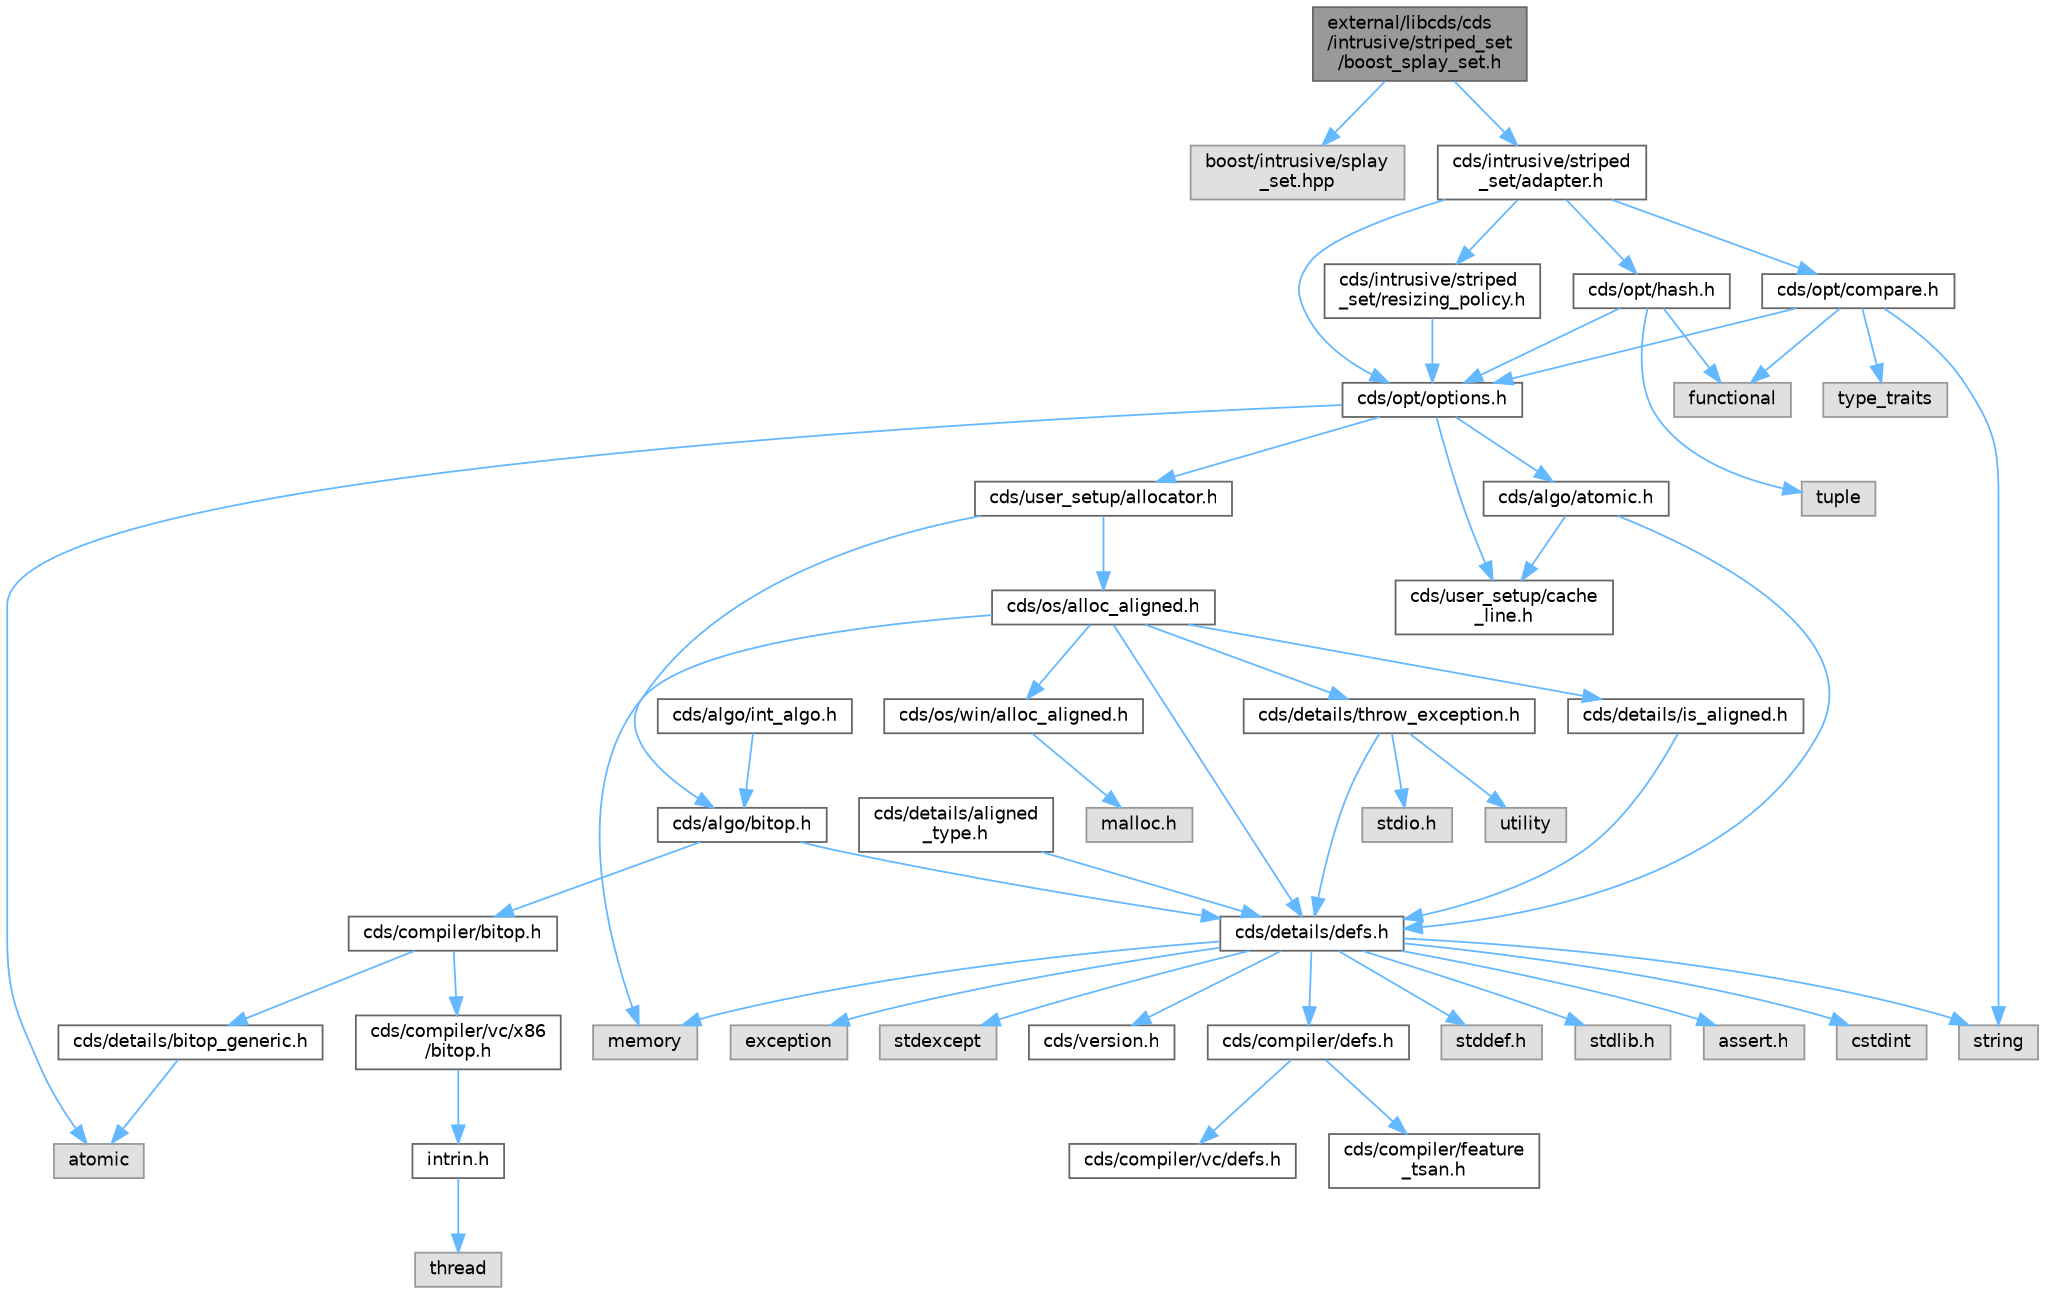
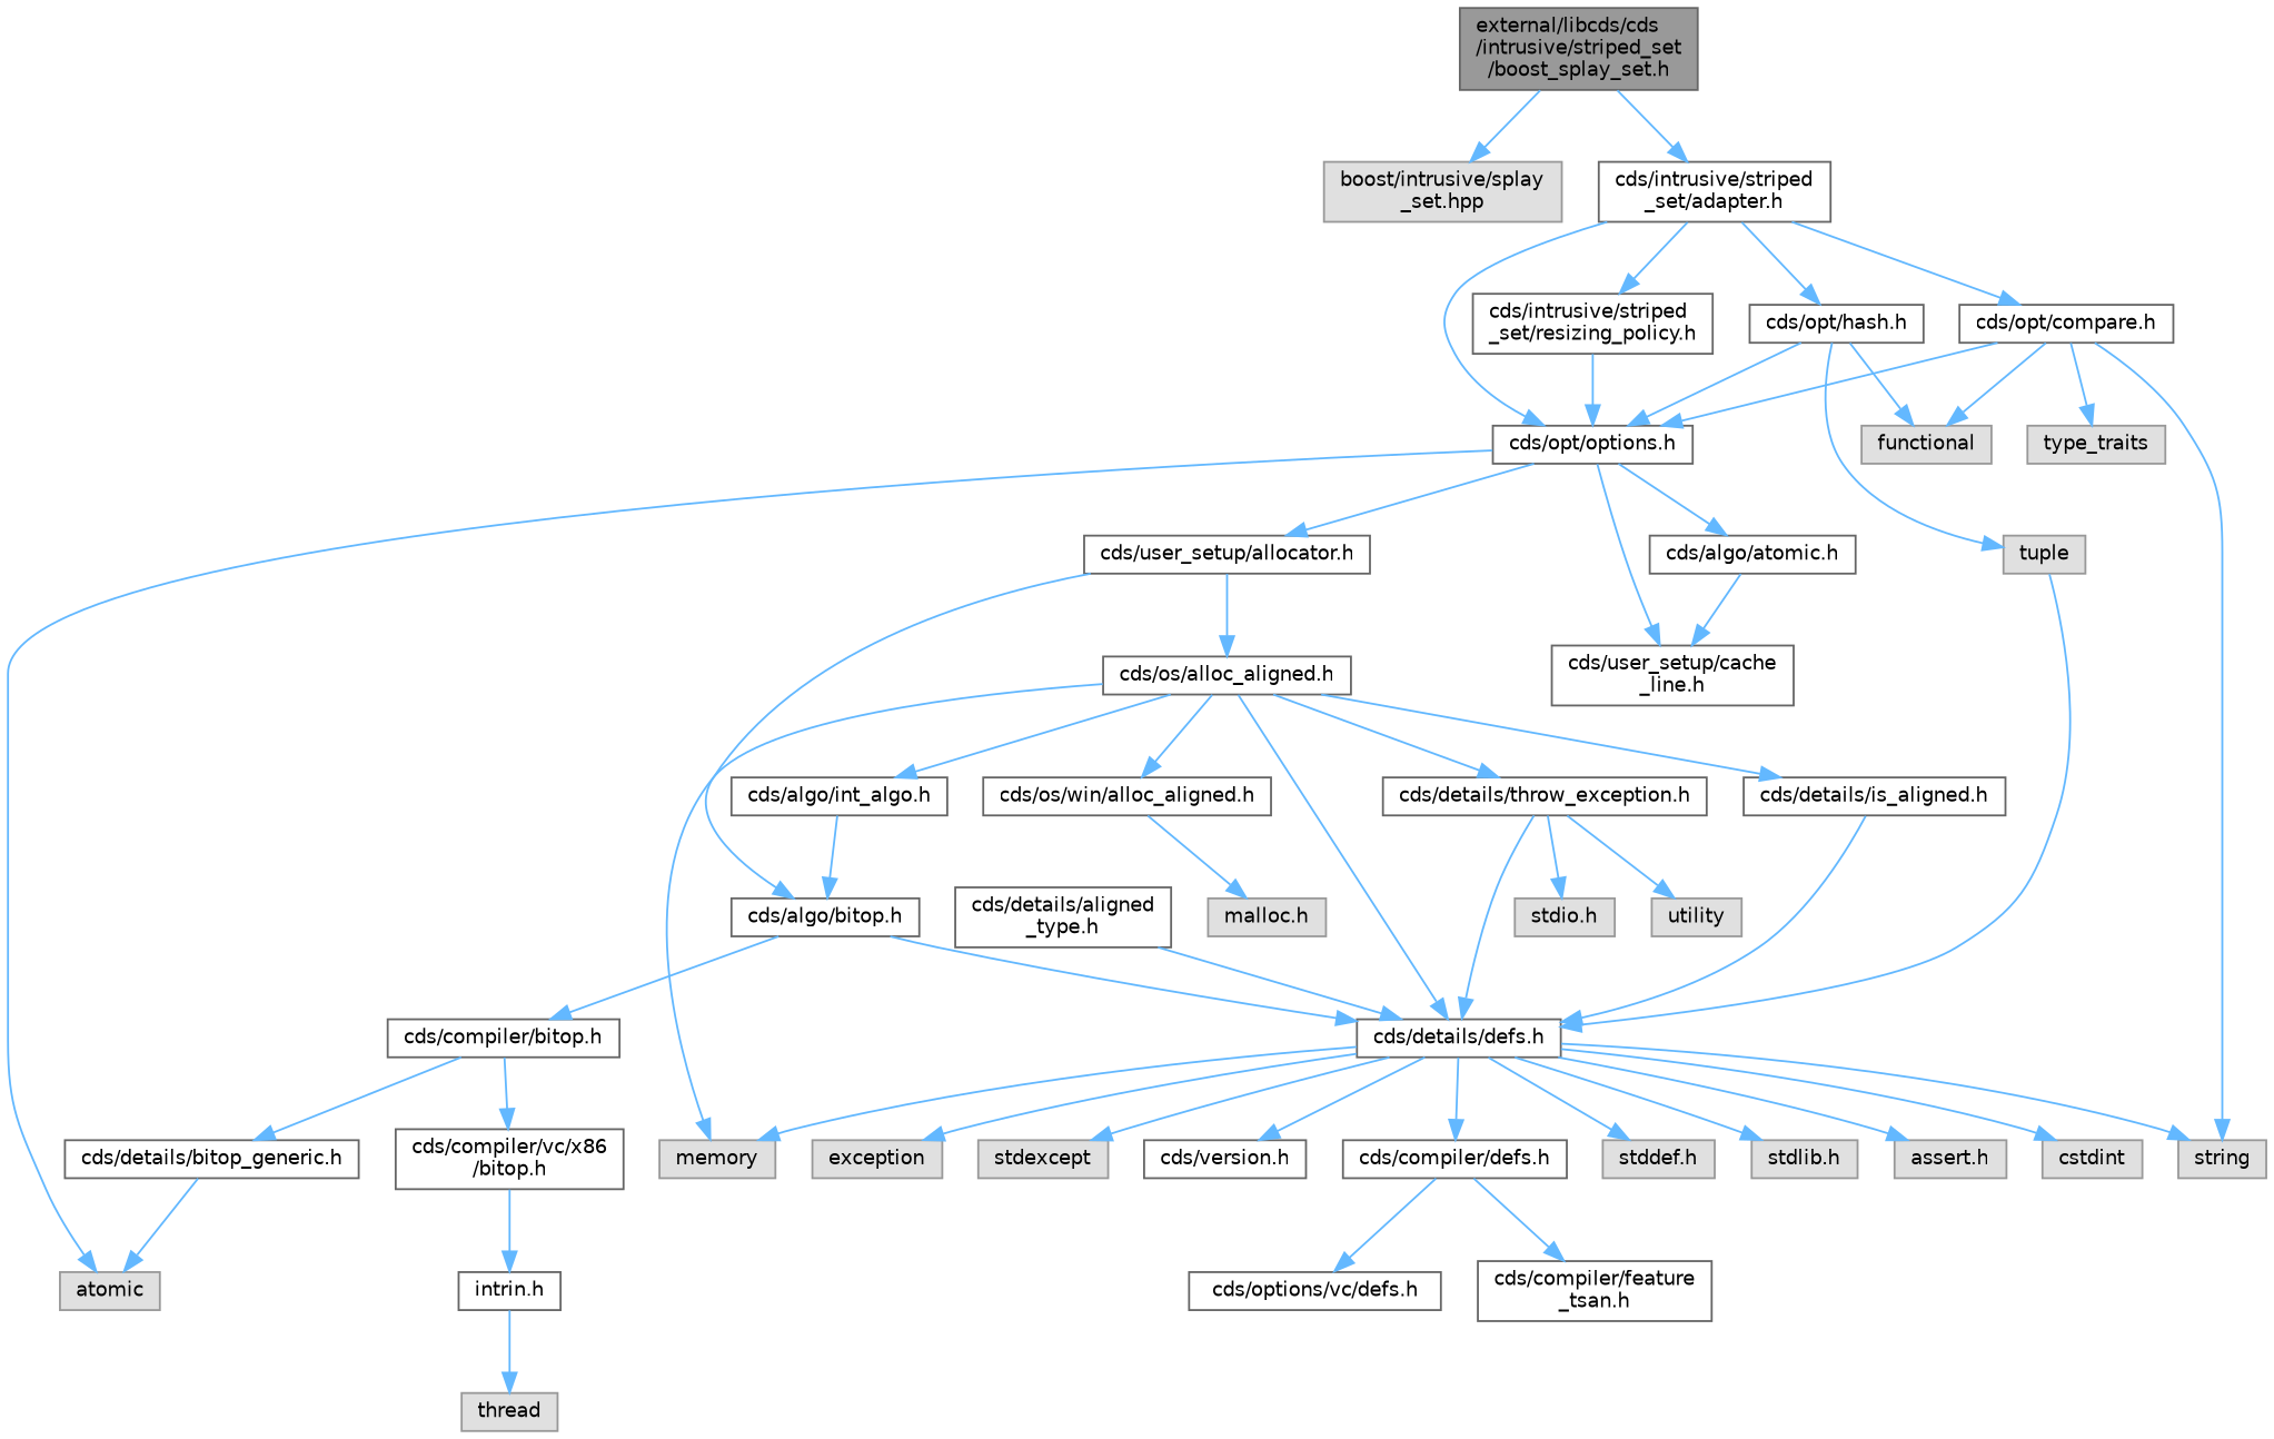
  digraph {
    node [color=grey40 fillcolor=white fontname=Helvetica fontsize=10 shape=box style=filled]
    edge [color=steelblue1 fontname=Helvetica fontsize=10 labelfontname=Helvetica labelfontsize=10 style=solid]
    n1 [color=gray40 fillcolor=grey60 fontcolor=black height=0.2 label="external/libcds/cds\l/intrusive/striped_set\l/boost_splay_set.h" width=0.4]
    n2 [color=grey60 fillcolor="#E0E0E0" height=0.2 label="boost/intrusive/splay\l_set.hpp" width=0.4]
    n3 [height=0.2 label="cds/intrusive/striped\l_set/adapter.h" width=0.4]
    n4 [height=0.2 label="cds/opt/options.h" width=0.4]
    n5 [height=0.2 label="cds/intrusive/striped\l_set/resizing_policy.h" width=0.4]
    n6 [height=0.2 label="cds/opt/hash.h" width=0.4]
    n7 [height=0.2 label="cds/opt/compare.h" width=0.4]
    n8 [color=grey60 fillcolor="#E0E0E0" height=0.2 label=atomic width=0.4]
    n9 [height=0.2 label="cds/user_setup/allocator.h" width=0.4]
    n10 [height=0.2 label="cds/user_setup/cache\l_line.h" width=0.4]
    n11 [height=0.2 label="cds/algo/atomic.h" width=0.4]
    n12 [color=grey60 fillcolor="#E0E0E0" height=0.2 label=tuple width=0.4]
    n13 [color=grey60 fillcolor="#E0E0E0" height=0.2 label=functional width=0.4]
    n14 [color=grey60 fillcolor="#E0E0E0" height=0.2 label=string width=0.4]
    n15 [color=grey60 fillcolor="#E0E0E0" height=0.2 label=type_traits width=0.4]
    n16 [height=0.2 label="cds/details/aligned\l_type.h" width=0.4]
    n17 [height=0.2 label="cds/details/defs.h" width=0.4]
    n18 [height=0.2 label="cds/os/alloc_aligned.h" width=0.4]
    n19 [height=0.2 label="cds/algo/bitop.h" width=0.4]
    n20 [color=grey60 fillcolor="#E0E0E0" height=0.2 label="stddef.h" width=0.4]
    n21 [color=grey60 fillcolor="#E0E0E0" height=0.2 label="stdlib.h" width=0.4]
    n22 [color=grey60 fillcolor="#E0E0E0" height=0.2 label="assert.h" width=0.4]
    n23 [color=grey60 fillcolor="#E0E0E0" height=0.2 label=cstdint width=0.4]
    n24 [color=grey60 fillcolor="#E0E0E0" height=0.2 label=exception width=0.4]
    n25 [color=grey60 fillcolor="#E0E0E0" height=0.2 label=stdexcept width=0.4]
    n26 [color=grey60 fillcolor="#E0E0E0" height=0.2 label=memory width=0.4]
    n27 [height=0.2 label="cds/version.h" width=0.4]
    n28 [height=0.2 label="cds/compiler/defs.h" width=0.4]
-   n29 [height=0.2 label="cds/compiler/vc/defs.h" width=0.4]
+   n29 [height=0.2 label="cds/options/vc/defs.h" width=0.4]
    n30 [height=0.2 label="cds/compiler/feature\l_tsan.h" width=0.4]
    n31 [height=0.2 label="cds/os/win/alloc_aligned.h" width=0.4]
    n32 [height=0.2 label="cds/details/is_aligned.h" width=0.4]
    n33 [height=0.2 label="cds/algo/int_algo.h" width=0.4]
    n34 [height=0.2 label="cds/details/throw_exception.h" width=0.4]
    n35 [color=grey60 fillcolor="#E0E0E0" height=0.2 label="malloc.h" width=0.4]
    n36 [color=grey60 fillcolor="#E0E0E0" height=0.2 label="stdio.h" width=0.4]
    n37 [color=grey60 fillcolor="#E0E0E0" height=0.2 label=utility width=0.4]
    n38 [height=0.2 label="cds/compiler/bitop.h" width=0.4]
    n39 [height=0.2 label="cds/compiler/vc/x86\l/bitop.h" width=0.4]
    n40 [height=0.2 label="cds/details/bitop_generic.h" width=0.4]
    n41 [height=0.2 label="intrin.h" width=0.4]
    n42 [color=grey60 fillcolor="#E0E0E0" height=0.2 label=thread width=0.4]
    n1 -> n2
    n1 -> n3
    n3 -> n4
    n3 -> n5
    n3 -> n6
    n3 -> n7
    n4 -> n8
    n4 -> n9
    n4 -> n10
    n4 -> n11
    n5 -> n4
    n6 -> n4
    n6 -> n12
    n6 -> n13
    n7 -> n4
    n7 -> n13
    n7 -> n14
    n7 -> n15
    n9 -> n18
    n9 -> n19
    n11 -> n10
-   n11 -> n17
+   n12 -> n17
    n16 -> n17
    n17 -> n14
    n17 -> n20
    n17 -> n21
    n17 -> n22
    n17 -> n23
    n17 -> n24
    n17 -> n25
    n17 -> n26
    n17 -> n27
    n17 -> n28
    n18 -> n17
    n18 -> n26
    n18 -> n31
    n18 -> n32
+   n18 -> n33
    n18 -> n34
    n19 -> n17
    n19 -> n38
    n28 -> n29
    n28 -> n30
    n31 -> n35
    n32 -> n17
    n33 -> n19
    n34 -> n17
    n34 -> n36
    n34 -> n37
    n38 -> n39
    n38 -> n40
    n39 -> n41
    n40 -> n8
    n41 -> n42
  }
